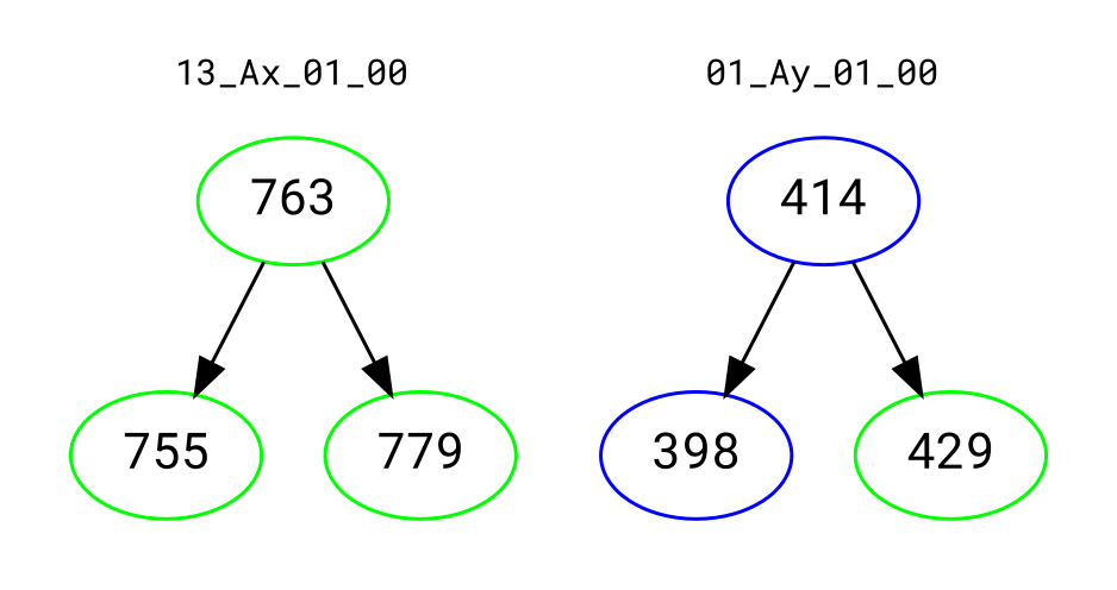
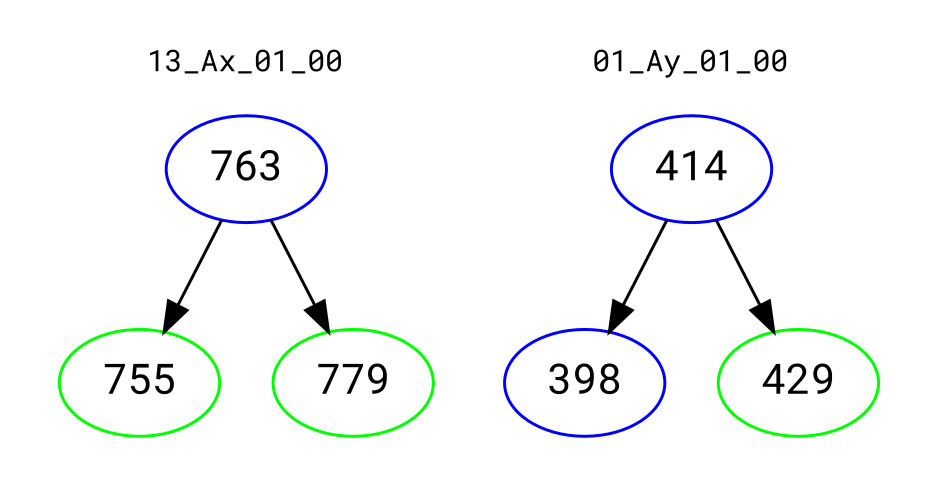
  digraph {
    fontname="Roboto Mono"
    node [color=blue fontname="Roboto Mono"]
    edge [color=black fontname="Roboto Mono"]
-   n1 [color=green label=763]
+   n1 [label=763]
    n2 [color=green label=755]
    n3 [color=green label=779]
    n4 [label=414]
    n5 [label=398]
    n6 [color=green label=429]
    subgraph cluster_1 {
      color=white
      fontsize=10
      label="13_Ax_01_00"
      n1
      n2
      n3
    }
    subgraph cluster_2 {
      color=white
      fontsize=10
      label="01_Ay_01_00"
      n4
      n5
      n6
    }
    n1 -> n2
    n1 -> n3
    n4 -> n5
    n4 -> n6
  }
